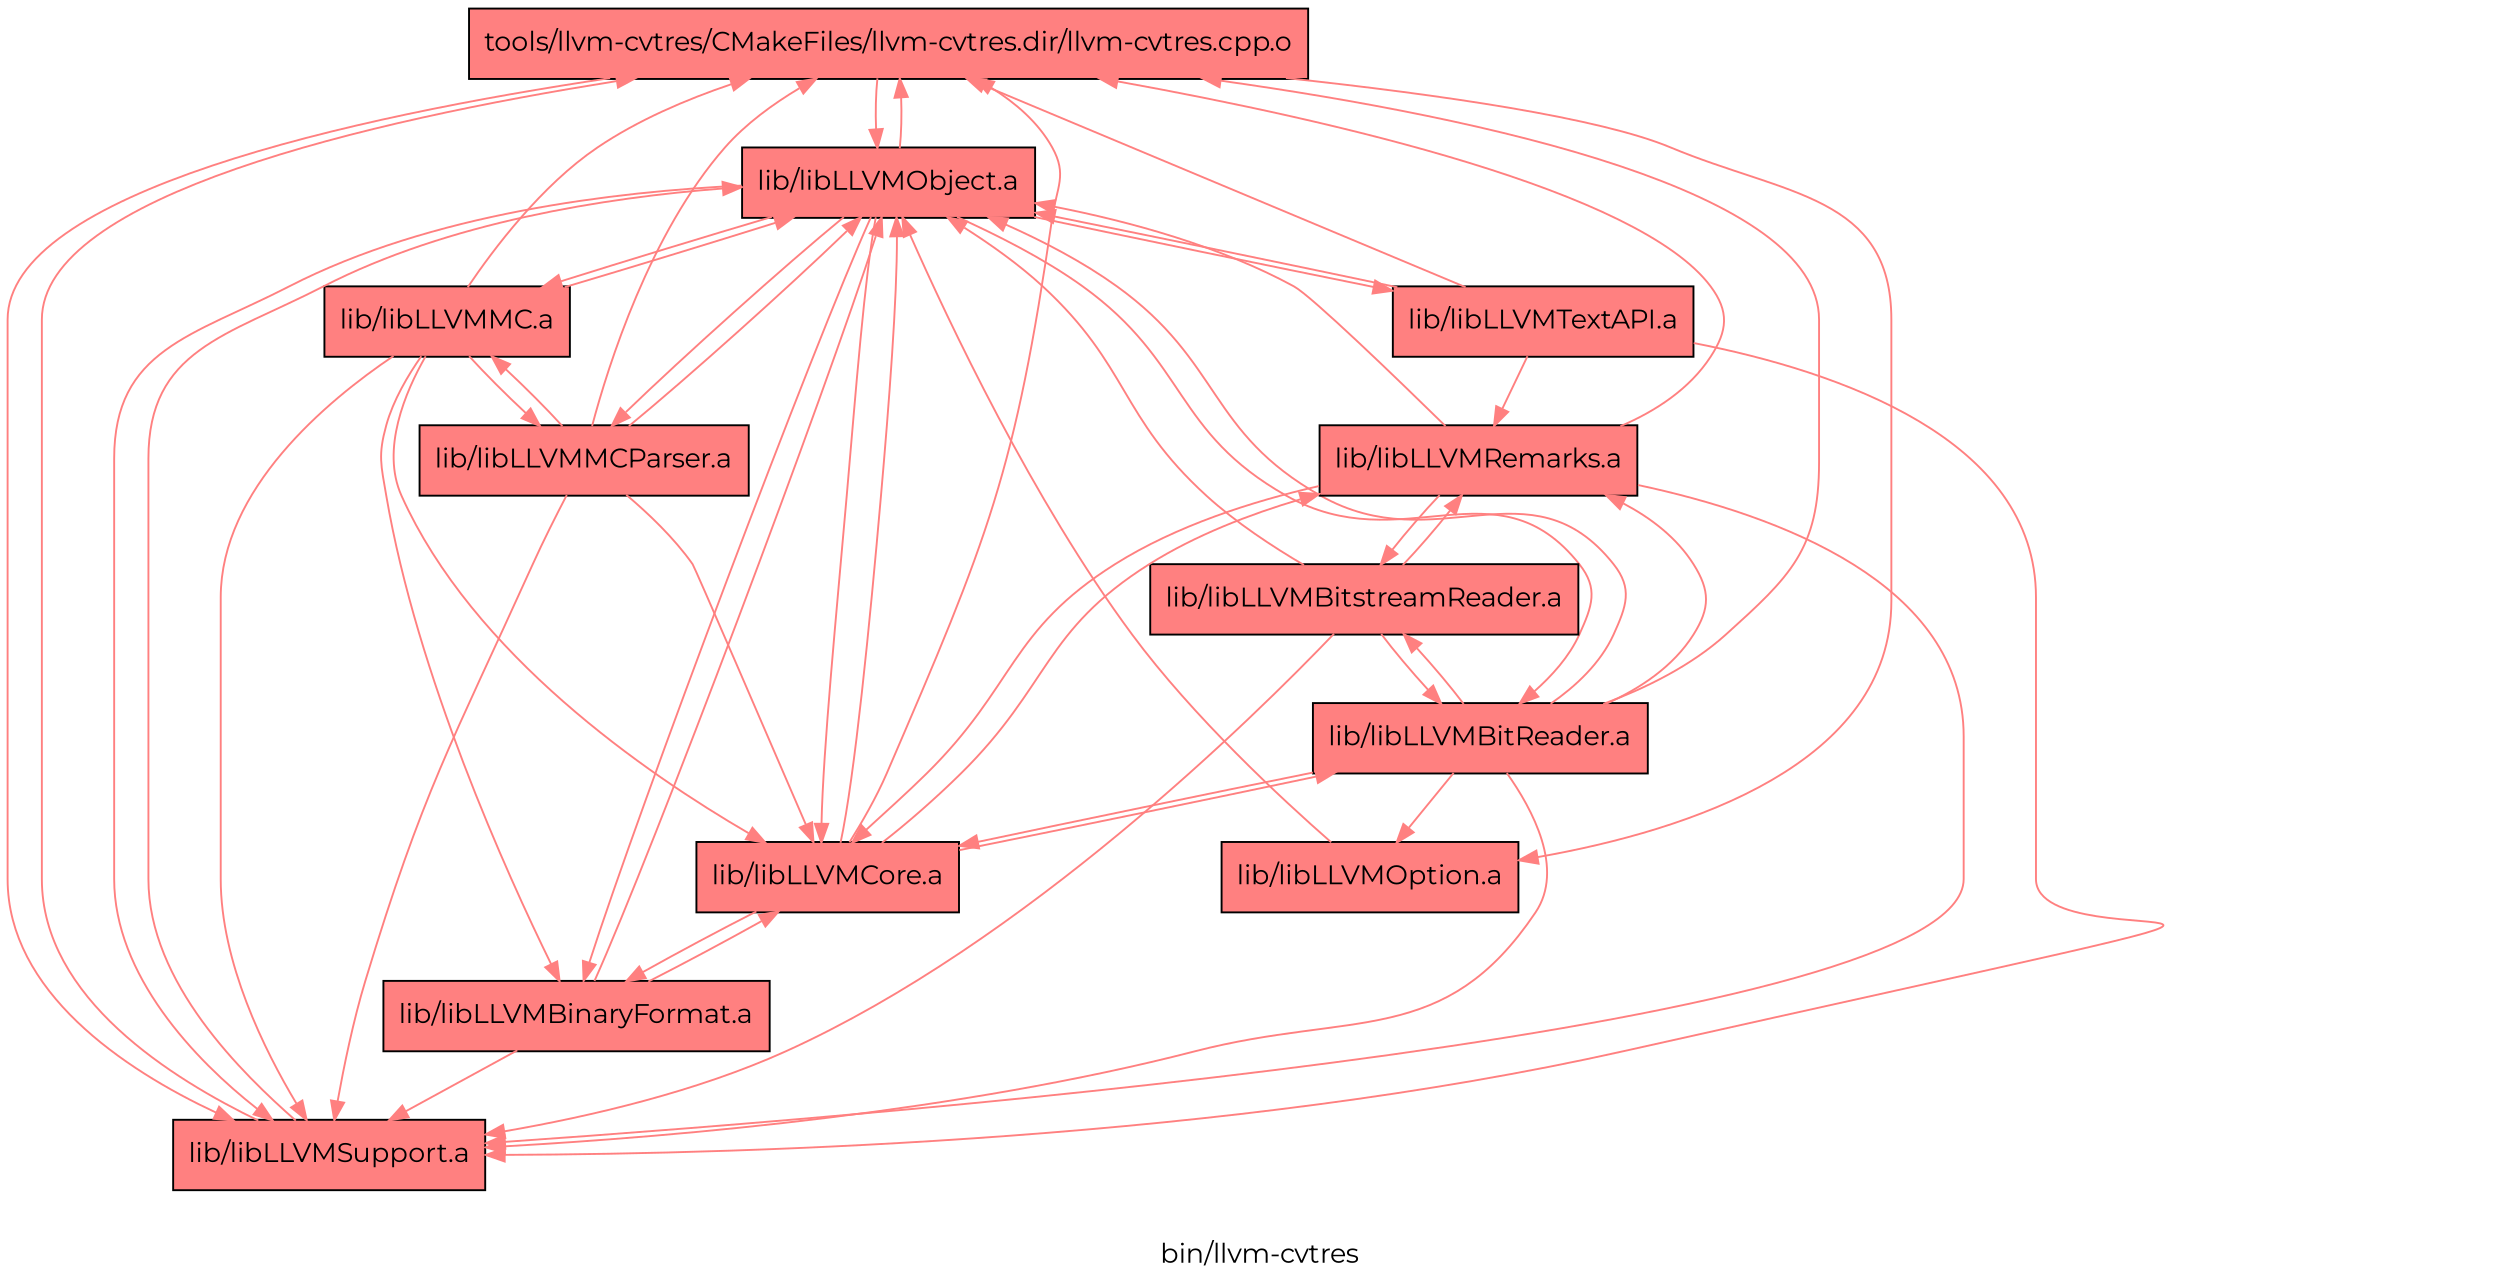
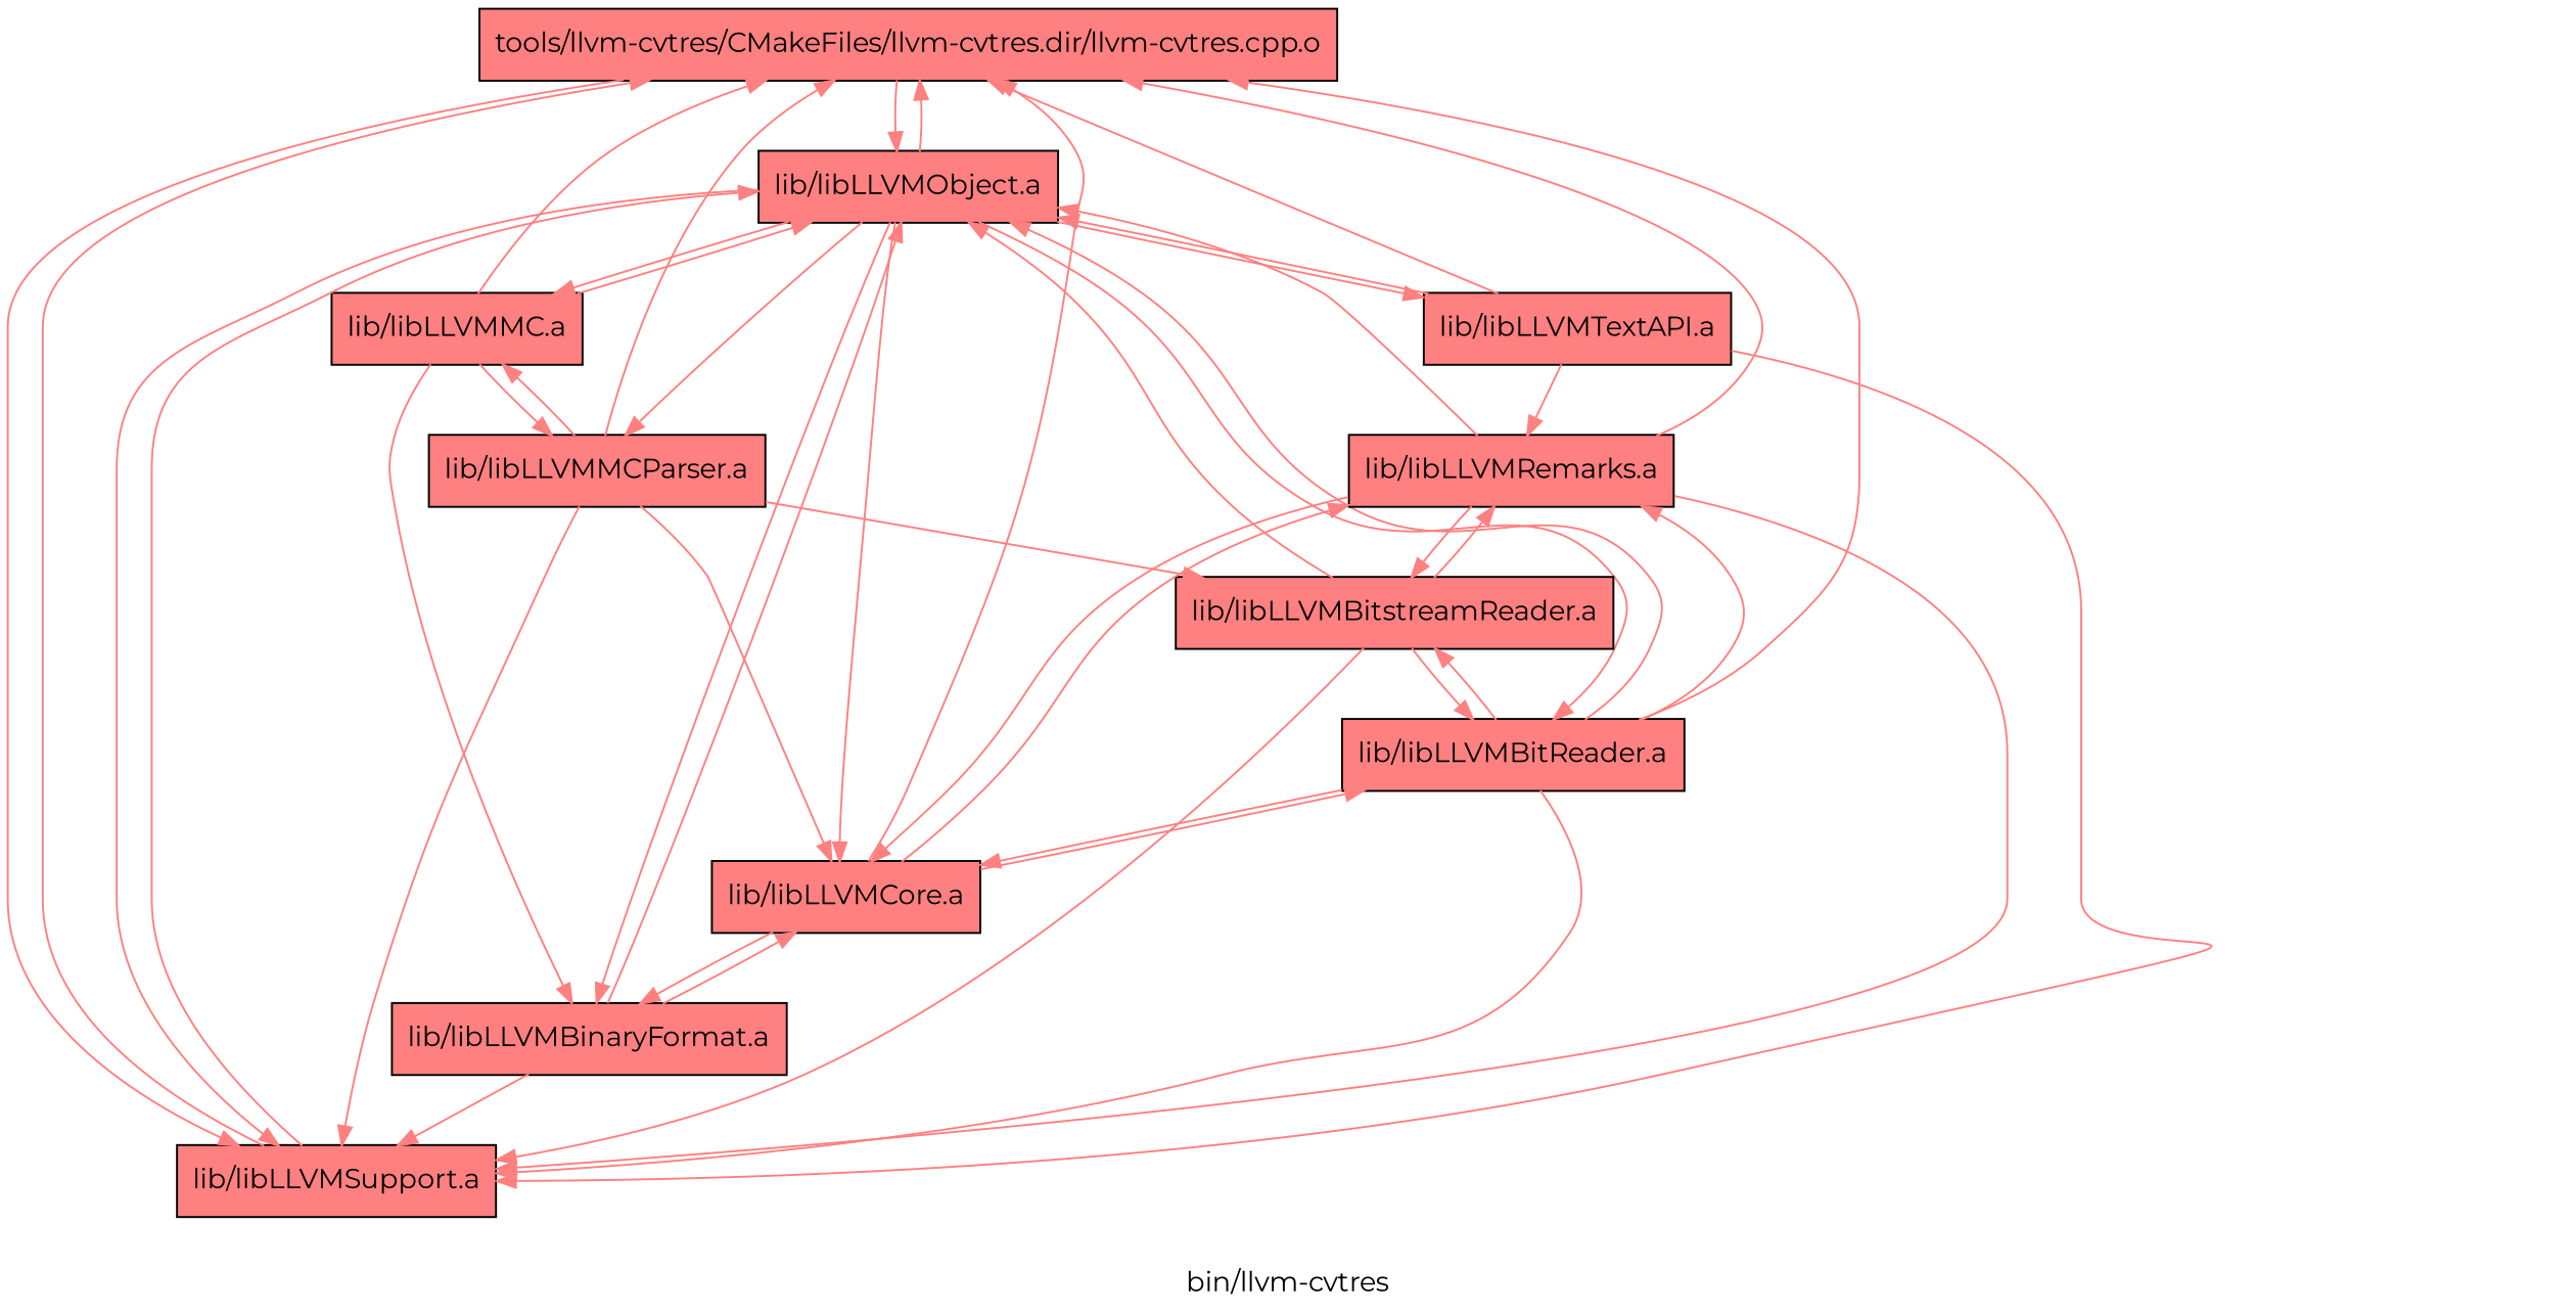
  digraph {
    fontname=Montserrat
    label="bin/llvm-cvtres"
    node [fillcolor="1.000000 0.5 1" fontname=Montserrat shape=record style=filled]
    edge [color="1.000000 0.5 1" fontname=Montserrat]
    n1 [label="{tools/llvm-cvtres/CMakeFiles/llvm-cvtres.dir/llvm-cvtres.cpp.o}"]
    n2 [label="{lib/libLLVMObject.a}"]
-   n3 [label="{lib/libLLVMOption.a}"]
    n4 [label="{lib/libLLVMSupport.a}"]
    n5 [label="{lib/libLLVMBinaryFormat.a}"]
    n6 [label="{lib/libLLVMMC.a}"]
    n7 [label="{lib/libLLVMBitReader.a}"]
    n8 [label="{lib/libLLVMCore.a}"]
    n9 [label="{lib/libLLVMMCParser.a}"]
    n10 [label="{lib/libLLVMTextAPI.a}"]
    n11 [label="{lib/libLLVMBitstreamReader.a}"]
    n12 [label="{lib/libLLVMRemarks.a}"]
    n1 -> n2
-   n1 -> n3
    n1 -> n4
    n2 -> n1
    n2 -> n4
    n2 -> n5
    n2 -> n6
    n2 -> n7
    n2 -> n8
    n2 -> n9
    n2 -> n10
-   n3 -> n2
    n4 -> n1
    n4 -> n2
    n5 -> n2
    n5 -> n4
    n5 -> n8
    n6 -> n1
    n6 -> n2
-   n6 -> n4
    n6 -> n5
-   n6 -> n8
    n6 -> n9
    n7 -> n1
    n7 -> n2
-   n7 -> n3
    n7 -> n4
    n7 -> n8
    n7 -> n11
    n7 -> n12
    n8 -> n1
-   n8 -> n2
    n8 -> n5
    n8 -> n7
    n8 -> n12
    n9 -> n1
-   n9 -> n2
+   n9 -> n11
    n9 -> n4
    n9 -> n6
    n9 -> n8
    n10 -> n1
    n10 -> n2
    n10 -> n4
    n10 -> n12
    n11 -> n2
    n11 -> n4
    n11 -> n7
    n11 -> n12
    n12 -> n1
    n12 -> n2
    n12 -> n4
    n12 -> n8
    n12 -> n11
  }
